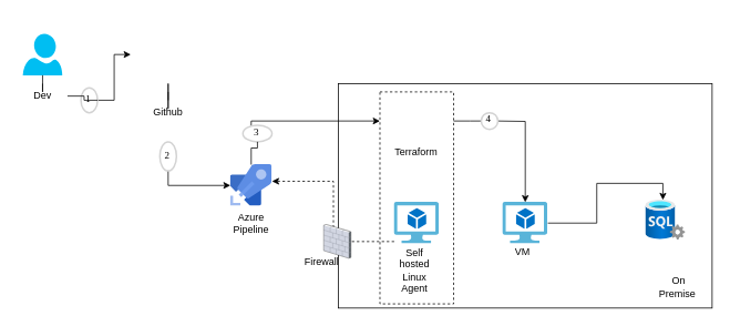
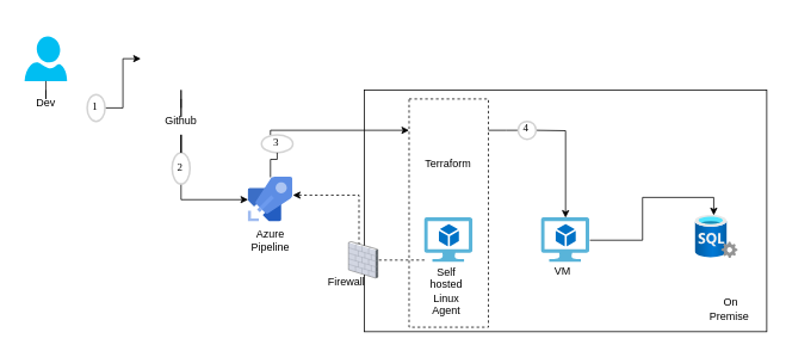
  <mxCell id="0" />
  <mxCell id="1" parent="0" />
  <mxCell id="2" style="edgeStyle=orthogonalEdgeStyle;rounded=0;orthogonalLoop=1;jettySize=auto;html=1;startArrow=none;" edge="1" parent="1" source="25" target="8"><mxGeometry relative="1" as="geometry"><mxPoint x="112" y="110" as="targetPoint" /></mxGeometry></mxCell>
  <mxCell id="3" value="" style="verticalLabelPosition=bottom;html=1;verticalAlign=top;align=center;strokeColor=none;fillColor=#00BEF2;shape=mxgraph.azure.user;" vertex="1" parent="1"><mxGeometry x="27" y="40" width="47.5" height="50" as="geometry" /></mxCell>
  <mxCell id="4" style="edgeStyle=orthogonalEdgeStyle;rounded=0;orthogonalLoop=1;jettySize=auto;html=1;startArrow=none;" edge="1" parent="1" source="27" target="5"><mxGeometry relative="1" as="geometry"><mxPoint x="147" y="145" as="sourcePoint" /><Array as="points"><mxPoint x="202" y="180" /></Array></mxGeometry></mxCell>
  <mxCell id="5" value="" style="sketch=0;aspect=fixed;html=1;points=[];align=center;image;fontSize=12;image=img/lib/mscae/Azure_Pipelines.svg;" vertex="1" parent="1"><mxGeometry x="277" y="197.5" width="50" height="50" as="geometry" /></mxCell>
  <mxCell id="6" value="" style="rounded=0;whiteSpace=wrap;html=1;" vertex="1" parent="1"><mxGeometry x="407" y="100" width="450" height="270" as="geometry" /></mxCell>
  <mxCell id="7" value="On Premise&amp;nbsp;" style="text;html=1;strokeColor=none;fillColor=none;align=center;verticalAlign=middle;whiteSpace=wrap;rounded=0;" vertex="1" parent="1"><mxGeometry x="787" y="330" width="60" height="30" as="geometry" /></mxCell>
  <mxCell id="8" value="" style="shape=image;html=1;verticalAlign=top;verticalLabelPosition=bottom;labelBackgroundColor=#ffffff;imageAspect=0;aspect=fixed;image=https://cdn1.iconfinder.com/data/icons/picons-social/57/github-128.png" vertex="1" parent="1"><mxGeometry x="157" y="20" width="90" height="90" as="geometry" /></mxCell>
  <mxCell id="9" value="Dev" style="text;html=1;strokeColor=none;fillColor=none;align=center;verticalAlign=middle;whiteSpace=wrap;rounded=0;" vertex="1" parent="1"><mxGeometry x="20.75" y="100" width="60" height="30" as="geometry" /></mxCell>
  <mxCell id="10" value="" style="edgeStyle=orthogonalEdgeStyle;rounded=0;orthogonalLoop=1;jettySize=auto;html=1;endArrow=none;" edge="1" parent="1" source="3" target="9"><mxGeometry relative="1" as="geometry"><mxPoint x="74.5" y="35" as="sourcePoint" /><mxPoint x="152" y="100" as="targetPoint" /></mxGeometry></mxCell>
  <mxCell id="11" value="Github" style="text;html=1;strokeColor=none;fillColor=none;align=center;verticalAlign=middle;whiteSpace=wrap;rounded=0;" vertex="1" parent="1"><mxGeometry x="172" y="120" width="60" height="30" as="geometry" /></mxCell>
  <mxCell id="12" value="" style="edgeStyle=orthogonalEdgeStyle;rounded=0;orthogonalLoop=1;jettySize=auto;html=1;endArrow=none;" edge="1" parent="1" source="8" target="11"><mxGeometry relative="1" as="geometry"><mxPoint x="197" y="145" as="sourcePoint" /><mxPoint x="302" y="220" as="targetPoint" /></mxGeometry></mxCell>
  <mxCell id="13" value="Azure Pipeline" style="text;html=1;strokeColor=none;fillColor=none;align=center;verticalAlign=middle;whiteSpace=wrap;rounded=0;" vertex="1" parent="1"><mxGeometry x="272" y="252.75" width="60" height="30" as="geometry" /></mxCell>
  <mxCell id="14" style="edgeStyle=orthogonalEdgeStyle;rounded=0;orthogonalLoop=1;jettySize=auto;html=1;entryX=1;entryY=0.4;entryDx=0;entryDy=0;entryPerimeter=0;dashed=1;" edge="1" parent="1" source="15" target="5"><mxGeometry relative="1" as="geometry"><Array as="points"><mxPoint x="401" y="290" /><mxPoint x="401" y="218" /></Array></mxGeometry></mxCell>
  <mxCell id="15" value="" style="sketch=0;aspect=fixed;html=1;points=[];align=center;image;fontSize=12;image=img/lib/mscae/Virtual_Machine_2.svg;" vertex="1" parent="1"><mxGeometry x="474.19" y="242.75" width="54.35" height="50" as="geometry" /></mxCell>
  <mxCell id="16" value="VM" style="text;html=1;strokeColor=none;fillColor=none;align=center;verticalAlign=middle;whiteSpace=wrap;rounded=0;" vertex="1" parent="1"><mxGeometry x="599.18" y="288" width="60" height="30" as="geometry" /></mxCell>
  <mxCell id="17" value="" style="aspect=fixed;html=1;points=[];align=center;image;fontSize=12;image=img/lib/azure2/databases/SQL_Server.svg;" vertex="1" parent="1"><mxGeometry x="777" y="240" width="48" height="48" as="geometry" /></mxCell>
  <mxCell id="18" style="edgeStyle=orthogonalEdgeStyle;rounded=0;orthogonalLoop=1;jettySize=auto;html=1;entryX=0.432;entryY=0;entryDx=0;entryDy=0;entryPerimeter=0;" edge="1" parent="1" source="19" target="17"><mxGeometry relative="1" as="geometry" /></mxCell>
  <mxCell id="19" value="" style="sketch=0;aspect=fixed;html=1;points=[];align=center;image;fontSize=12;image=img/lib/mscae/Virtual_Machine_2.svg;" vertex="1" parent="1"><mxGeometry x="604.83" y="242.75" width="54.35" height="50" as="geometry" /></mxCell>
  <mxCell id="20" value="Self hosted Linux Agent" style="text;html=1;strokeColor=none;fillColor=none;align=center;verticalAlign=middle;whiteSpace=wrap;rounded=0;" vertex="1" parent="1"><mxGeometry x="468.54" y="310" width="60" height="30" as="geometry" /></mxCell>
  <mxCell id="21" value="" style="verticalLabelPosition=bottom;sketch=0;aspect=fixed;html=1;verticalAlign=top;strokeColor=none;align=center;outlineConnect=0;shape=mxgraph.citrix.firewall;fillColor=none;" vertex="1" parent="1"><mxGeometry x="389.34" y="269.5" width="32.66" height="40.5" as="geometry" /></mxCell>
  <mxCell id="22" style="edgeStyle=orthogonalEdgeStyle;rounded=0;orthogonalLoop=1;jettySize=auto;html=1;startArrow=none;" edge="1" parent="1" target="19"><mxGeometry relative="1" as="geometry"><mxPoint x="599.18" y="145" as="sourcePoint" /></mxGeometry></mxCell>
  <mxCell id="23" value="" style="shape=image;imageAspect=0;aspect=fixed;verticalLabelPosition=bottom;verticalAlign=top;image=https://blogs.vmware.com/cloudprovider/files/2019/04/og-image-8b3e4f7d-blog-aspect-ratio-576x324.png;" vertex="1" parent="1"><mxGeometry x="457" y="120" width="88.74" height="50" as="geometry" /></mxCell>
  <mxCell id="24" value="Terraform" style="text;html=1;strokeColor=none;fillColor=none;align=center;verticalAlign=middle;whiteSpace=wrap;rounded=0;" vertex="1" parent="1"><mxGeometry x="471.37" y="167.5" width="60" height="30" as="geometry" /></mxCell>
  <mxCell id="25" value="1" style="ellipse;whiteSpace=wrap;html=1;aspect=fixed;strokeWidth=2;fontFamily=Tahoma;spacingBottom=4;spacingRight=2;strokeColor=#d3d3d3;fillColor=none;" vertex="1" parent="1"><mxGeometry x="97" y="105" width="20" height="30" as="geometry" /></mxCell>
- <mxCell id="26" value="" style="edgeStyle=orthogonalEdgeStyle;rounded=0;orthogonalLoop=1;jettySize=auto;html=1;startArrow=none;endArrow=none;" edge="1" parent="1" source="9" target="25"><mxGeometry relative="1" as="geometry"><mxPoint x="80.75" y="115" as="sourcePoint" /><mxPoint x="157" y="65" as="targetPoint" /></mxGeometry></mxCell>
  <mxCell id="27" value="2" style="ellipse;whiteSpace=wrap;html=1;aspect=fixed;strokeWidth=2;fontFamily=Tahoma;spacingBottom=4;spacingRight=2;strokeColor=#d3d3d3;fillColor=none;" vertex="1" parent="1"><mxGeometry x="192" y="170" width="20" height="35" as="geometry" /></mxCell>
+ <mxCell id="28" value="" style="edgeStyle=orthogonalEdgeStyle;rounded=0;orthogonalLoop=1;jettySize=auto;html=1;startArrow=none;endArrow=none;" edge="1" parent="1" source="11" target="27"><mxGeometry relative="1" as="geometry"><mxPoint x="202" y="150" as="sourcePoint" /><mxPoint x="277" y="180" as="targetPoint" /><Array as="points" /></mxGeometry></mxCell>
  <mxCell id="29" style="edgeStyle=orthogonalEdgeStyle;rounded=0;orthogonalLoop=1;jettySize=auto;html=1;startArrow=none;" edge="1" parent="1" source="30" target="23"><mxGeometry relative="1" as="geometry"><Array as="points"><mxPoint x="302" y="145" /></Array></mxGeometry></mxCell>
  <mxCell id="30" value="3" style="ellipse;whiteSpace=wrap;html=1;aspect=fixed;strokeWidth=2;fontFamily=Tahoma;spacingBottom=4;spacingRight=2;strokeColor=#d3d3d3;fillColor=none;" vertex="1" parent="1"><mxGeometry x="292" y="150" width="35" height="20" as="geometry" /></mxCell>
  <mxCell id="31" value="" style="edgeStyle=orthogonalEdgeStyle;rounded=0;orthogonalLoop=1;jettySize=auto;html=1;endArrow=none;" edge="1" parent="1" source="5" target="30"><mxGeometry relative="1" as="geometry"><mxPoint x="302" y="197.5" as="sourcePoint" /><mxPoint x="418.26" y="145" as="targetPoint" /><Array as="points" /></mxGeometry></mxCell>
  <mxCell id="32" value="" style="rounded=0;whiteSpace=wrap;html=1;fillColor=none;dashed=1;" vertex="1" parent="1"><mxGeometry x="457" y="110" width="88.74" height="255" as="geometry" /></mxCell>
  <mxCell id="33" value="Firewall" style="text;html=1;strokeColor=none;fillColor=none;align=center;verticalAlign=middle;whiteSpace=wrap;rounded=0;" vertex="1" parent="1"><mxGeometry x="357" y="300" width="60" height="30" as="geometry" /></mxCell>
  <mxCell id="34" value="" style="edgeStyle=orthogonalEdgeStyle;rounded=0;orthogonalLoop=1;jettySize=auto;html=1;endArrow=none;" edge="1" parent="1" source="23"><mxGeometry relative="1" as="geometry"><mxPoint x="545.74" y="145" as="sourcePoint" /><mxPoint x="579.18" y="145" as="targetPoint" /></mxGeometry></mxCell>
  <mxCell id="35" value="4" style="ellipse;whiteSpace=wrap;html=1;aspect=fixed;strokeWidth=2;fontFamily=Tahoma;spacingBottom=4;spacingRight=2;strokeColor=#d3d3d3;fillColor=none;" vertex="1" parent="1"><mxGeometry x="579" y="135" width="20" height="20" as="geometry" /></mxCell>
